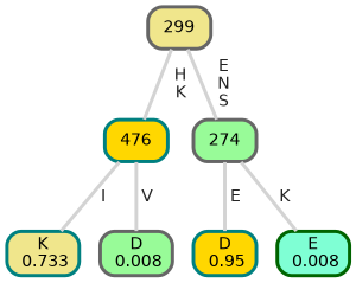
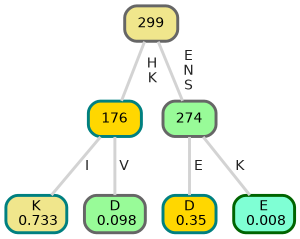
  graph {
    ranksep="0 equally"
    splines=straight
    node [color=teal fillcolor=khaki fontcolor=black fontname=helvetica penwidth=3 shape=box style="filled, rounded"]
    edge [color=lightgray fontcolor=grey14 fontname=helvetica fontweight=bold penwidth=3]
    n1 [label="K\n 0.733"]
-   n2 [fillcolor=gold label=476]
-   n3 [color=gray40 fillcolor=palegreen label="D\n 0.008"]
+   n2 [fillcolor=gold label=176]
+   n3 [color=gray40 fillcolor=palegreen label="D\n 0.098"]
    n4 [color=gray40 label=299]
    n5 [color=gray40 fillcolor=palegreen label=274]
-   n6 [fillcolor=gold label="D\n 0.95"]
+   n6 [fillcolor=gold label="D\n 0.35"]
    n7 [color=darkgreen fillcolor=aquamarine label="E\n 0.008"]
    subgraph sub_1 {
      rank=same
    }
    n2 -- n1 [label=" I"]
    n2 -- n3 [label=" V"]
    n4 -- n2 [label=" H\n K"]
    n4 -- n5 [label=" E\n N\n S"]
    n5 -- n6 [label=" E"]
    n5 -- n7 [label=" K"]
  }
